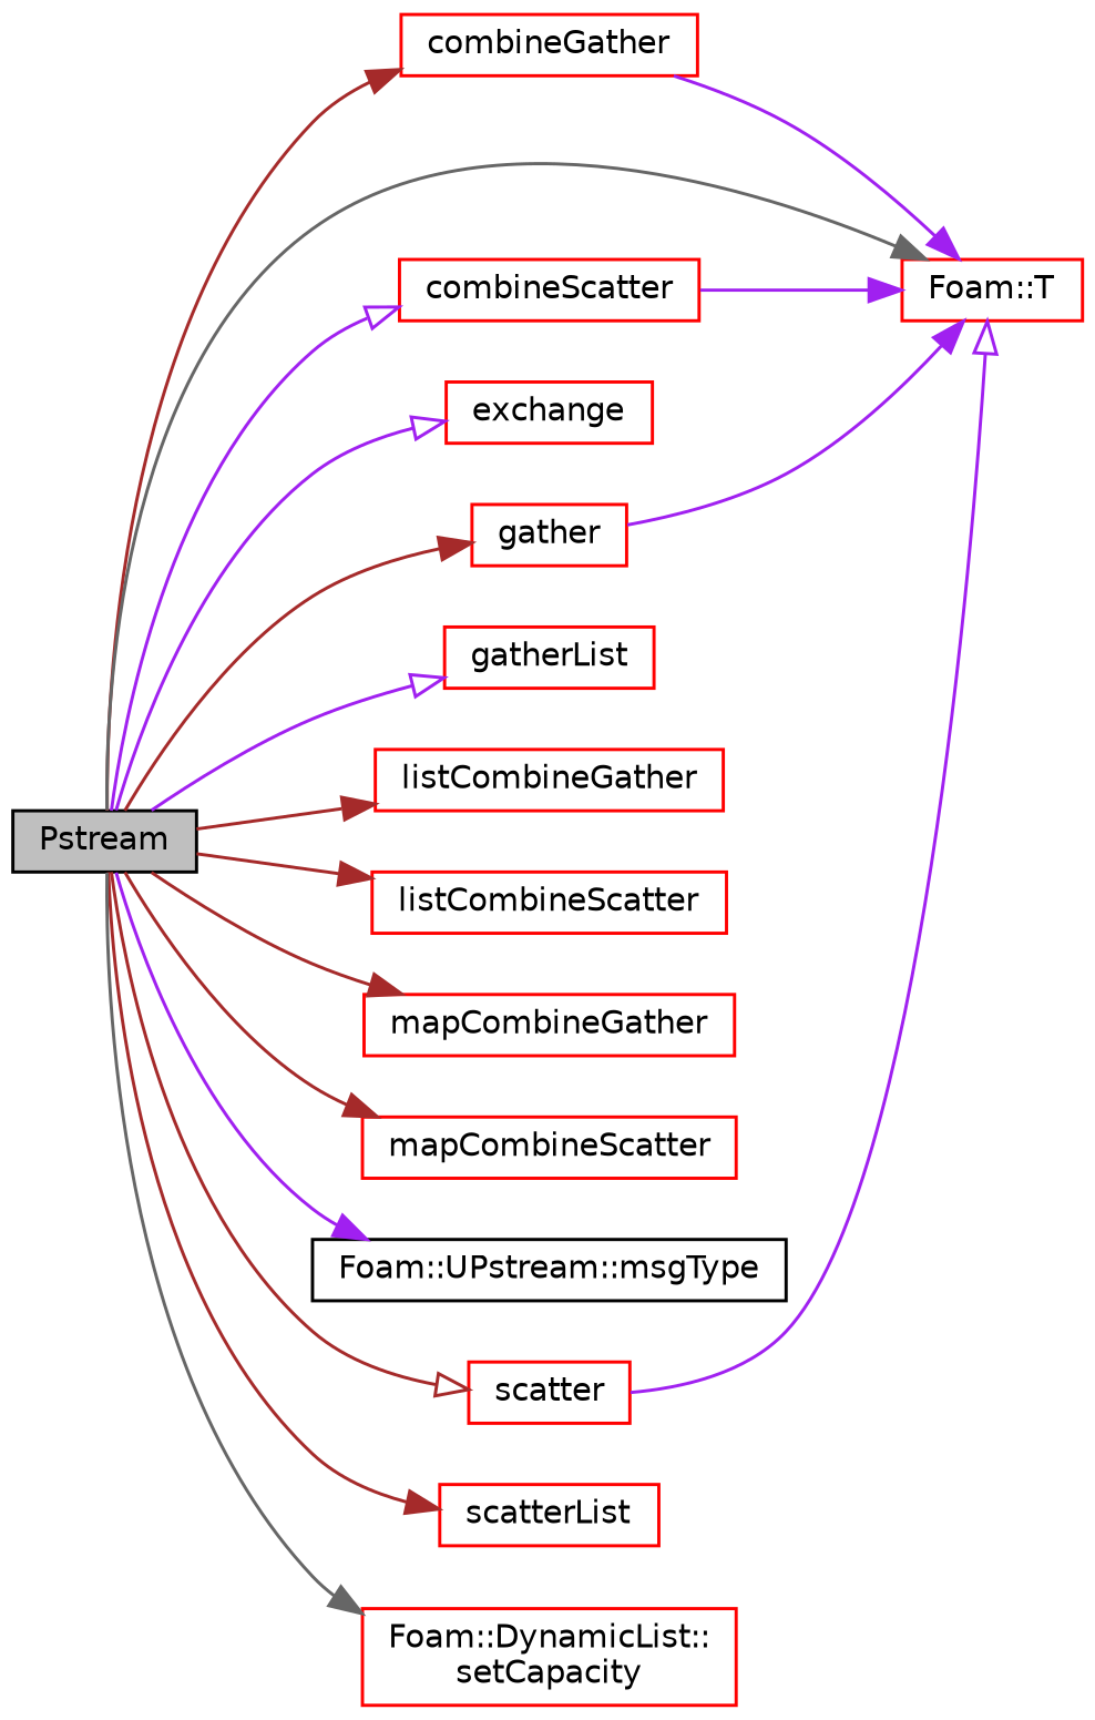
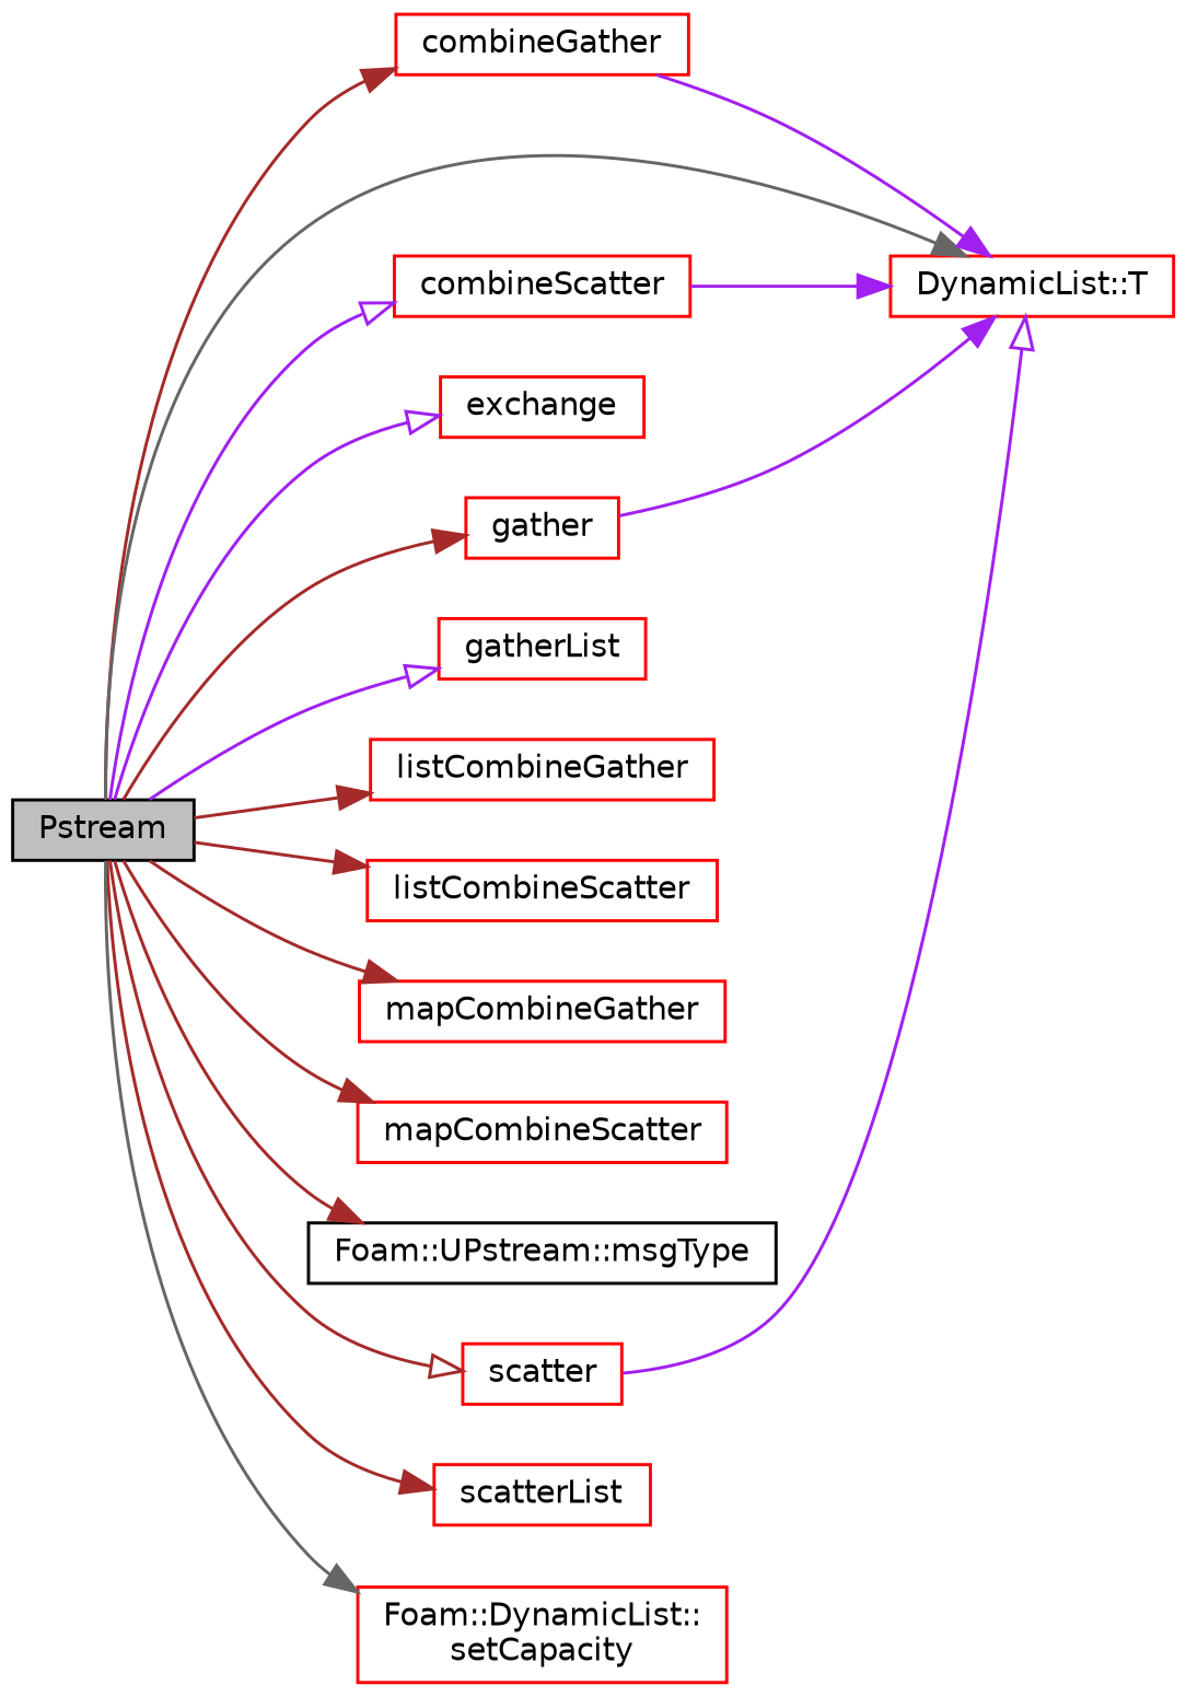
  digraph {
    rankdir=LR
    node [color=red fontname=Helvetica fontsize=10 shape=record]
    edge [arrowhead=normal color=brown fontname=Helvetica fontsize=10 labelfontname=Helvetica labelfontsize=10 style=solid]
    n1 [color=black fillcolor=grey75 fontcolor=black height=0.2 label=Pstream style=filled width=0.4]
    n2 [height=0.2 label=combineGather width=0.4]
-   n3 [height=0.2 label="Foam::T" width=0.4]
+   n3 [height=0.2 label="DynamicList::T" width=0.4]
    n4 [height=0.2 label=combineScatter width=0.4]
    n5 [height=0.2 label=exchange width=0.4]
    n6 [height=0.2 label=gather width=0.4]
    n7 [height=0.2 label=gatherList width=0.4]
    n8 [height=0.2 label=listCombineGather width=0.4]
    n9 [height=0.2 label=listCombineScatter width=0.4]
    n10 [height=0.2 label=mapCombineGather width=0.4]
    n11 [height=0.2 label=mapCombineScatter width=0.4]
    n12 [color=black height=0.2 label="Foam::UPstream::msgType" width=0.4]
    n13 [height=0.2 label=scatter width=0.4]
    n14 [height=0.2 label=scatterList width=0.4]
    n15 [height=0.2 label="Foam::DynamicList::\lsetCapacity" width=0.4]
    n1 -> n2
    n1 -> n3 [color=gray40]
    n1 -> n4 [arrowhead=onormal color=purple]
    n1 -> n5 [arrowhead=onormal color=purple]
    n1 -> n6
    n1 -> n7 [arrowhead=onormal color=purple]
    n1 -> n8
    n1 -> n9
    n1 -> n10
    n1 -> n11
-   n1 -> n12 [color=purple]
+   n1 -> n12
    n1 -> n13 [arrowhead=onormal]
    n1 -> n14
    n1 -> n15 [color=gray40]
    n2 -> n3 [color=purple]
    n4 -> n3 [color=purple]
    n6 -> n3 [color=purple]
    n13 -> n3 [arrowhead=onormal color=purple]
  }
